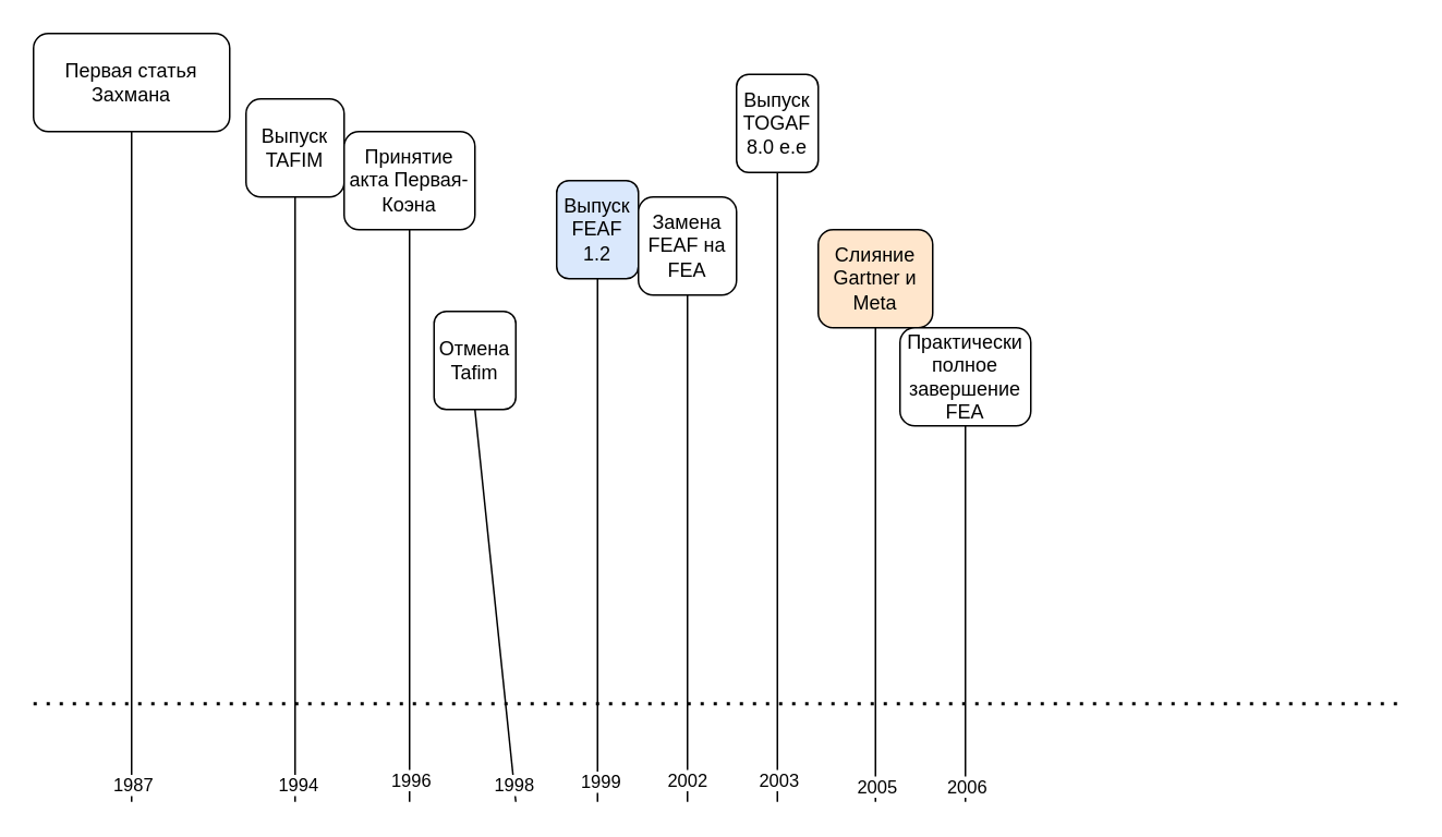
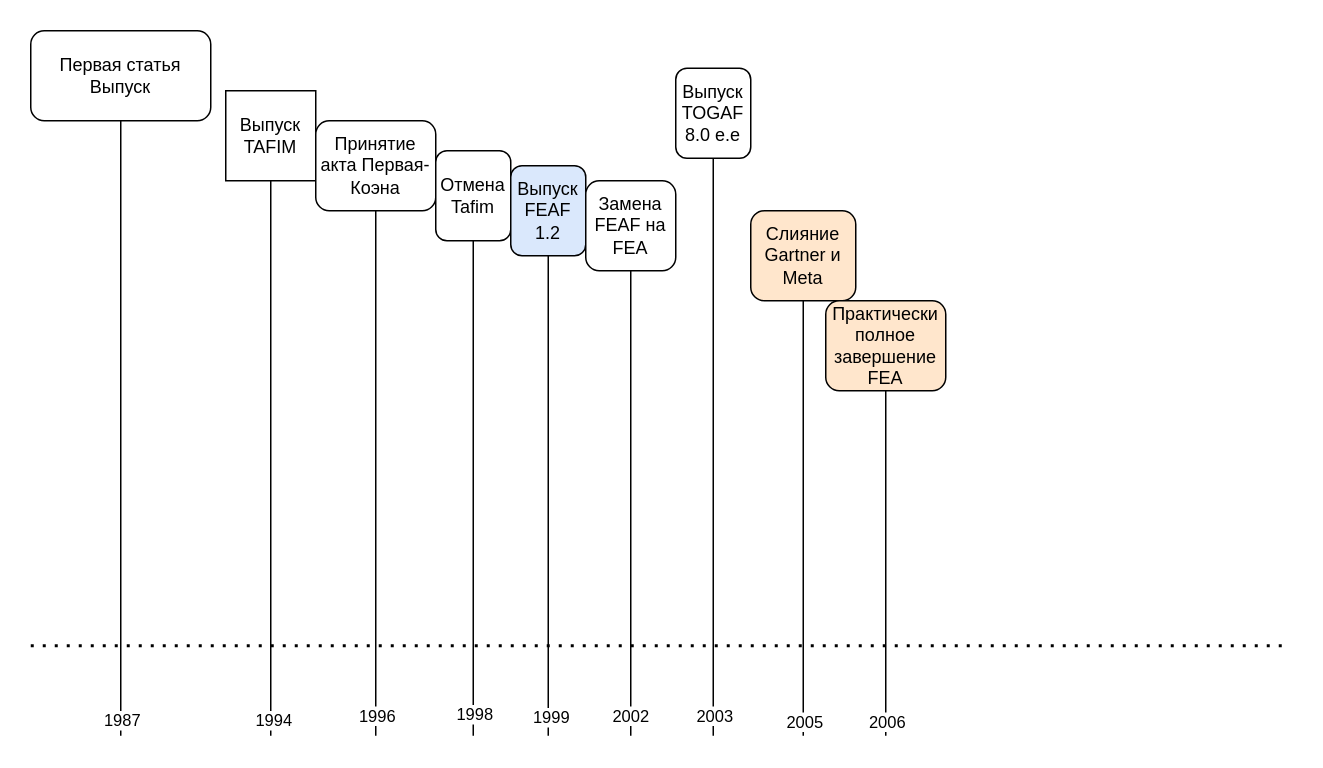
  <mxCell id="0" />
  <mxCell id="1" parent="0" />
  <mxCell id="2" value="" style="endArrow=none;dashed=1;html=1;dashPattern=1 3;strokeWidth=2;rounded=0;" edge="1" parent="1"><mxGeometry width="50" height="50" relative="1" as="geometry"><mxPoint y="430" as="sourcePoint" x="20" /><mxPoint x="860" y="430" as="targetPoint" /></mxGeometry></mxCell>
- <mxCell id="3" value="Первая статья Захмана" style="rounded=1;whiteSpace=wrap;html=1;" vertex="1" parent="1"><mxGeometry y="20" width="120" height="60" as="geometry" x="20" /></mxCell>
+ <mxCell id="3" value="Первая статья Выпуск" style="rounded=1;whiteSpace=wrap;html=1;" vertex="1" parent="1"><mxGeometry y="20" width="120" height="60" as="geometry" x="20" /></mxCell>
  <mxCell id="4" value="" style="endArrow=none;html=1;rounded=0;entryX=0.5;entryY=1;entryDx=0;entryDy=0;" edge="1" parent="1" target="3"><mxGeometry width="50" height="50" relative="1" as="geometry"><mxPoint x="80" y="490" as="sourcePoint" /><mxPoint x="460" y="250" as="targetPoint" /></mxGeometry></mxCell>
  <mxCell id="5" value="1987" style="edgeLabel;html=1;align=center;verticalAlign=middle;resizable=0;points=[];" vertex="1" connectable="0" parent="4"><mxGeometry x="-0.946" y="2" relative="1" as="geometry"><mxPoint x="2" as="offset" /></mxGeometry></mxCell>
- <mxCell id="6" value="Выпуск TAFIM" style="rounded=1;whiteSpace=wrap;html=1;" vertex="1" parent="1"><mxGeometry x="150" y="60" width="60" height="60" as="geometry" /></mxCell>
+ <mxCell id="6" value="Выпуск TAFIM" style="whiteSpace=wrap;html=1;rounded=0;" vertex="1" parent="1"><mxGeometry x="150" y="60" width="60" height="60" as="geometry" /></mxCell>
  <mxCell id="7" value="" style="endArrow=none;html=1;rounded=0;entryX=0.5;entryY=1;entryDx=0;entryDy=0;" edge="1" parent="1" target="6"><mxGeometry width="50" height="50" relative="1" as="geometry"><mxPoint x="180" y="490" as="sourcePoint" /><mxPoint x="460" y="250" as="targetPoint" /></mxGeometry></mxCell>
  <mxCell id="8" value="1994" style="edgeLabel;html=1;align=center;verticalAlign=middle;resizable=0;points=[];" vertex="1" connectable="0" parent="7"><mxGeometry x="-0.941" y="-1" relative="1" as="geometry"><mxPoint as="offset" /></mxGeometry></mxCell>
  <mxCell id="9" value="Принятие акта Первая-Коэна" style="rounded=1;whiteSpace=wrap;html=1;" vertex="1" parent="1"><mxGeometry x="210" y="80" width="80" height="60" as="geometry" /></mxCell>
  <mxCell id="10" value="" style="endArrow=none;html=1;rounded=0;entryX=0.5;entryY=1;entryDx=0;entryDy=0;" edge="1" parent="1" target="9"><mxGeometry width="50" height="50" relative="1" as="geometry"><mxPoint x="250" y="490" as="sourcePoint" /><mxPoint x="290" y="180" as="targetPoint" /></mxGeometry></mxCell>
  <mxCell id="11" value="1996" style="edgeLabel;html=1;align=center;verticalAlign=middle;resizable=0;points=[];" vertex="1" connectable="0" parent="10"><mxGeometry x="-0.89" relative="1" as="geometry"><mxPoint y="5" as="offset" /></mxGeometry></mxCell>
- <mxCell id="12" value="Отмена Tafim" style="rounded=1;whiteSpace=wrap;html=1;" vertex="1" parent="1"><mxGeometry x="265" y="190" width="50" height="60" as="geometry" /></mxCell>
+ <mxCell id="12" value="Отмена Tafim" style="rounded=1;whiteSpace=wrap;html=1;" vertex="1" parent="1"><mxGeometry x="290" y="100" width="50" height="60" as="geometry" /></mxCell>
  <mxCell id="13" value="" style="endArrow=none;html=1;rounded=0;entryX=0.5;entryY=1;entryDx=0;entryDy=0;" edge="1" parent="1" target="12"><mxGeometry width="50" height="50" relative="1" as="geometry"><mxPoint x="315" y="490" as="sourcePoint" /><mxPoint x="460" y="250" as="targetPoint" /></mxGeometry></mxCell>
  <mxCell id="14" value="1998" style="edgeLabel;html=1;align=center;verticalAlign=middle;resizable=0;points=[];" vertex="1" connectable="0" parent="13"><mxGeometry x="-0.912" relative="1" as="geometry"><mxPoint as="offset" /></mxGeometry></mxCell>
  <mxCell id="15" value="Выпуск FEAF 1.2" style="rounded=1;whiteSpace=wrap;html=1;fillColor=#dae8fc;" vertex="1" parent="1"><mxGeometry x="340" y="110" width="50" height="60" as="geometry" /></mxCell>
  <mxCell id="16" value="" style="endArrow=none;html=1;rounded=0;entryX=0.5;entryY=1;entryDx=0;entryDy=0;" edge="1" parent="1" target="15"><mxGeometry width="50" height="50" relative="1" as="geometry"><mxPoint x="365" y="490" as="sourcePoint" /><mxPoint x="460" y="250" as="targetPoint" /></mxGeometry></mxCell>
  <mxCell id="17" value="1999" style="edgeLabel;html=1;align=center;verticalAlign=middle;resizable=0;points=[];" vertex="1" connectable="0" parent="16"><mxGeometry x="-0.919" y="-1" relative="1" as="geometry"><mxPoint as="offset" /></mxGeometry></mxCell>
  <mxCell id="18" value="Замена FEAF на FEA" style="rounded=1;whiteSpace=wrap;html=1;" vertex="1" parent="1"><mxGeometry x="390" y="120" width="60" height="60" as="geometry" /></mxCell>
  <mxCell id="19" value="" style="endArrow=none;html=1;rounded=0;entryX=0.5;entryY=1;entryDx=0;entryDy=0;" edge="1" parent="1" target="18"><mxGeometry width="50" height="50" relative="1" as="geometry"><mxPoint x="420" y="490" as="sourcePoint" /><mxPoint x="460" y="230" as="targetPoint" /></mxGeometry></mxCell>
  <mxCell id="20" value="2002" style="edgeLabel;html=1;align=center;verticalAlign=middle;resizable=0;points=[];" vertex="1" connectable="0" parent="19"><mxGeometry x="-0.91" y="1" relative="1" as="geometry"><mxPoint as="offset" /></mxGeometry></mxCell>
  <mxCell id="21" value="Выпуск TOGAF 8.0 е.е" style="rounded=1;whiteSpace=wrap;html=1;" vertex="1" parent="1"><mxGeometry x="450" y="45" width="50" height="60" as="geometry" /></mxCell>
  <mxCell id="22" value="" style="endArrow=none;html=1;rounded=0;entryX=0.5;entryY=1;entryDx=0;entryDy=0;" edge="1" parent="1" target="21"><mxGeometry width="50" height="50" relative="1" as="geometry"><mxPoint x="475" y="490" as="sourcePoint" /><mxPoint x="460" y="220" as="targetPoint" /></mxGeometry></mxCell>
  <mxCell id="23" value="2003" style="edgeLabel;html=1;align=center;verticalAlign=middle;resizable=0;points=[];" vertex="1" connectable="0" parent="22"><mxGeometry x="-0.927" relative="1" as="geometry"><mxPoint as="offset" /></mxGeometry></mxCell>
  <mxCell id="24" value="Слияние Gartner и Meta" style="rounded=1;whiteSpace=wrap;html=1;fillColor=#ffe6cc;" vertex="1" parent="1"><mxGeometry x="500" y="140" width="70" height="60" as="geometry" /></mxCell>
  <mxCell id="25" value="" style="endArrow=none;html=1;rounded=0;entryX=0.5;entryY=1;entryDx=0;entryDy=0;" edge="1" parent="1" target="24"><mxGeometry width="50" height="50" relative="1" as="geometry"><mxPoint x="535" y="490" as="sourcePoint" /><mxPoint x="460" y="210" as="targetPoint" /></mxGeometry></mxCell>
  <mxCell id="26" value="2005" style="edgeLabel;html=1;align=center;verticalAlign=middle;resizable=0;points=[];" vertex="1" connectable="0" parent="25"><mxGeometry x="-0.897" y="-1" relative="1" as="geometry"><mxPoint x="-1" y="5" as="offset" /></mxGeometry></mxCell>
- <mxCell id="27" value="Практически полное завершение FEA" style="rounded=1;whiteSpace=wrap;html=1;" vertex="1" parent="1"><mxGeometry x="550" y="200" width="80" height="60" as="geometry" /></mxCell>
+ <mxCell id="27" value="Практически полное завершение FEA" style="rounded=1;whiteSpace=wrap;html=1;fillColor=#ffe6cc;" vertex="1" parent="1"><mxGeometry x="550" y="200" width="80" height="60" as="geometry" /></mxCell>
  <mxCell id="28" value="" style="endArrow=none;html=1;rounded=0;entryX=0.5;entryY=1;entryDx=0;entryDy=0;" edge="1" parent="1" target="27"><mxGeometry width="50" height="50" relative="1" as="geometry"><mxPoint x="590" y="490" as="sourcePoint" /><mxPoint x="460" y="200" as="targetPoint" /></mxGeometry></mxCell>
  <mxCell id="29" value="2006" style="edgeLabel;html=1;align=center;verticalAlign=middle;resizable=0;points=[];" vertex="1" connectable="0" parent="28"><mxGeometry x="-0.878" y="-2" relative="1" as="geometry"><mxPoint x="-2" y="4" as="offset" /></mxGeometry></mxCell>
